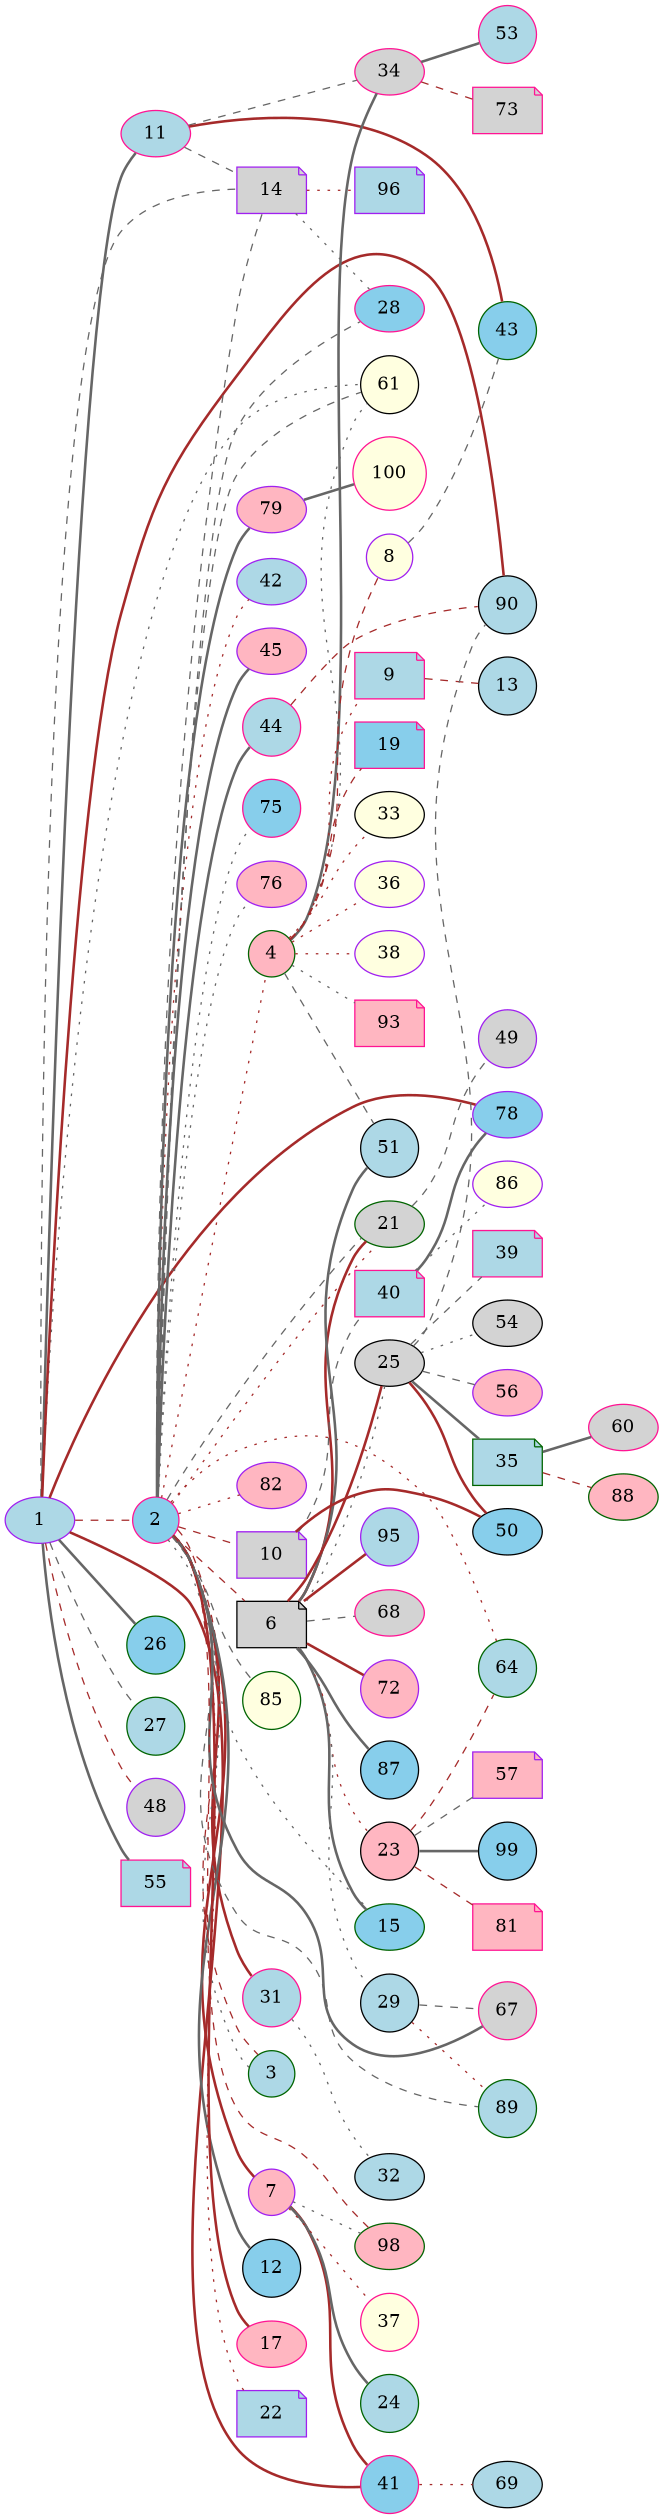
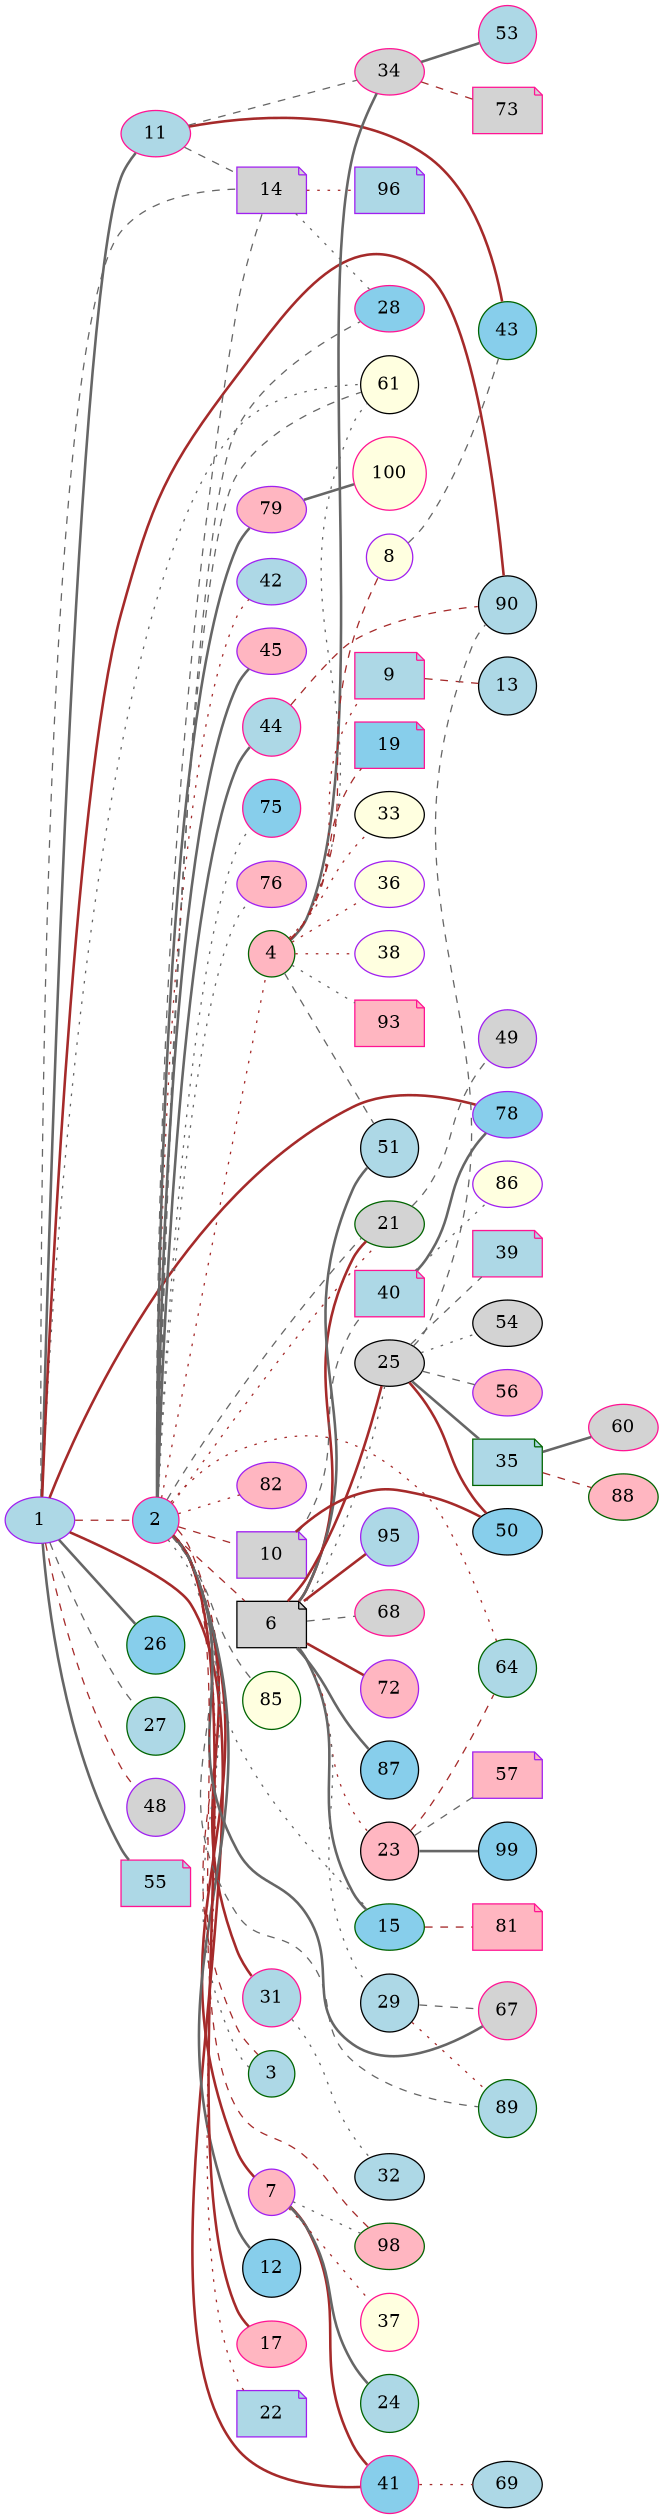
  graph {
    rankdir=LR
    node [color=deeppink fillcolor=lightblue shape=circle style=filled]
    edge [color=gray40 style=dashed]
    1 [color=purple shape=ellipse super="+5"]
    2 [fillcolor=skyblue super="+65"]
    11 [shape=ellipse super="+59"]
    14 [color=purple fillcolor=lightgrey shape=note super="+62"]
    26 [color=darkgreen fillcolor=skyblue]
    27 [color=darkgreen super="+94"]
    48 [color=purple fillcolor=lightgrey]
    55 [shape=note]
    61 [color=black fillcolor=lightyellow super="+97"]
    78 [color=purple fillcolor=skyblue shape=ellipse]
    90 [color=black]
    41 [fillcolor=skyblue super="+52"]
    31
    3 [color=darkgreen]
    4 [color=darkgreen fillcolor=lightpink super="+83"]
    6 [color=black fillcolor=lightgrey shape=note super="+18"]
    7 [color=purple fillcolor=lightpink super="+20"]
    10 [color=purple fillcolor=lightgrey shape=note super="+58"]
    12 [color=black fillcolor=skyblue]
    15 [color=darkgreen fillcolor=skyblue shape=ellipse]
    17 [fillcolor=lightpink shape=ellipse]
    21 [color=darkgreen fillcolor=lightgrey shape=ellipse super="+30"]
    22 [color=purple shape=note]
    28 [fillcolor=skyblue shape=ellipse super="+92"]
    42 [color=purple shape=ellipse]
    44
    45 [color=purple fillcolor=lightpink shape=ellipse]
    64 [color=darkgreen]
    67 [fillcolor=lightgrey]
    75 [fillcolor=skyblue]
    76 [color=purple fillcolor=lightpink shape=ellipse]
    79 [color=purple fillcolor=lightpink shape=ellipse super="+91"]
    82 [color=purple fillcolor=lightpink shape=ellipse]
    85 [color=darkgreen fillcolor=lightyellow]
    89 [color=darkgreen]
    98 [color=darkgreen fillcolor=lightpink shape=ellipse]
    34 [fillcolor=lightgrey shape=ellipse super="+77"]
    43 [color=darkgreen fillcolor=skyblue super="+63"]
    96 [color=purple shape=note]
    32 [color=black shape=ellipse]
    8 [color=purple fillcolor=lightyellow super="+47"]
    9 [shape=note]
    19 [fillcolor=skyblue shape=note]
    33 [color=black fillcolor=lightyellow shape=ellipse]
    36 [color=purple fillcolor=lightyellow shape=ellipse super="+80"]
    38 [color=purple fillcolor=lightyellow shape=ellipse]
    51 [color=black super="+84"]
    93 [fillcolor=lightpink shape=note]
    23 [color=black fillcolor=lightpink super="+71"]
    25 [color=black fillcolor=lightgrey shape=ellipse super="+70"]
    29 [color=black super="+74"]
    68 [fillcolor=lightgrey shape=ellipse]
    72 [color=purple fillcolor=lightpink]
    87 [color=black fillcolor=skyblue]
    95 [color=purple]
    24 [color=darkgreen]
    37 [fillcolor=lightyellow]
    40 [shape=note super="+46"]
    50 [color=black fillcolor=skyblue shape=ellipse]
    49 [color=purple fillcolor=lightgrey]
    100 [fillcolor=lightyellow]
    13 [color=black]
    53
    73 [fillcolor=lightgrey shape=note]
    57 [color=purple fillcolor=lightpink shape=note]
    81 [fillcolor=lightpink shape=note]
    99 [color=black fillcolor=skyblue]
    35 [color=darkgreen shape=note]
    39 [shape=note]
    54 [color=black fillcolor=lightgrey shape=ellipse]
    56 [color=purple fillcolor=lightpink shape=ellipse]
    69 [color=black shape=ellipse]
    86 [color=purple fillcolor=lightyellow shape=ellipse]
    60 [fillcolor=lightgrey shape=ellipse super="+66"]
    88 [color=darkgreen fillcolor=lightpink shape=ellipse]
    1 -- 2 [color=brown]
    1 -- 11 [style=bold]
    1 -- 14
    1 -- 26 [style=bold]
    1 -- 27
    1 -- 48 [color=brown]
    1 -- 55 [style=bold]
    1 -- 61 [style=dotted]
    1 -- 78 [color=brown style=bold]
    1 -- 90 [color=brown style=bold]
    1 -- 41 [color=brown style=bold]
    2 -- 14
    2 -- 61
    2 -- 31 [color=brown style=bold]
    2 -- 3 [style=dotted]
    2 -- 3 [color=brown]
    2 -- 4 [color=brown style=dotted]
    2 -- 6 [color=brown]
    2 -- 7 [color=brown style=bold weight=2]
    2 -- 10 [color=brown]
    2 -- 12 [style=bold]
    2 -- 15 [style=dotted]
    2 -- 17 [color=brown style=bold]
    2 -- 21 [color=brown style=dotted]
    2 -- 21
    2 -- 22 [color=brown style=dotted]
    2 -- 28
    2 -- 42 [color=brown style=dotted]
    2 -- 44 [style=bold]
    2 -- 45 [style=bold]
    2 -- 64 [color=brown style=dotted]
    2 -- 67 [style=bold]
    2 -- 75 [style=dotted]
    2 -- 76 [style=dotted]
    2 -- 79 [style=bold]
    2 -- 82 [color=brown style=dotted]
    2 -- 85
    2 -- 89
    2 -- 98 [color=brown]
    11 -- 14
    11 -- 34
    11 -- 43 [color=brown style=bold]
    14 -- 28 [style=dotted]
    14 -- 96 [color=brown style=dotted]
    41 -- 69 [color=brown style=dotted]
    31 -- 32 [style=dotted]
    4 -- 61 [style=dotted]
    4 -- 34 [style=bold]
    4 -- 8 [color=brown]
    4 -- 9 [color=brown style=dotted]
    4 -- 19 [color=brown]
    4 -- 33 [color=brown style=dotted]
    4 -- 36 [color=brown style=dotted]
    4 -- 38 [color=brown style=dotted]
    4 -- 51
    4 -- 93 [style=dotted]
    6 -- 15 [style=bold]
    6 -- 21 [color=brown style=bold]
    6 -- 51 [style=bold]
    6 -- 23 [color=brown style=dotted]
    6 -- 25 [style=dotted]
    6 -- 25 [color=brown style=bold]
    6 -- 29 [style=dotted]
    6 -- 68
    6 -- 72 [color=brown style=bold]
    6 -- 87 [style=bold]
    6 -- 95 [color=brown style=bold]
    7 -- 41 [color=brown style=bold]
    7 -- 98 [style=dotted]
    7 -- 24 [style=bold]
    7 -- 37 [color=brown style=dotted]
    10 -- 40
    10 -- 50 [color=brown style=bold]
    21 -- 49
    44 -- 90 [color=brown]
    79 -- 100 [style=bold]
    34 -- 53 [style=bold]
    34 -- 73 [color=brown]
    8 -- 43
    9 -- 13 [color=brown]
    23 -- 64 [color=brown]
    23 -- 57
-   23 -- 81 [color=brown]
+   15 -- 81 [color=brown]
    23 -- 99 [style=bold]
    25 -- 90
    25 -- 50 [color=brown style=bold]
    25 -- 35 [style=bold]
    25 -- 39
    25 -- 54 [style=dotted]
    25 -- 56
    29 -- 67
    29 -- 89 [color=brown style=dotted]
    40 -- 78 [style=bold]
    40 -- 86 [style=dotted]
    35 -- 60 [style=bold]
    35 -- 88 [color=brown]
  }
